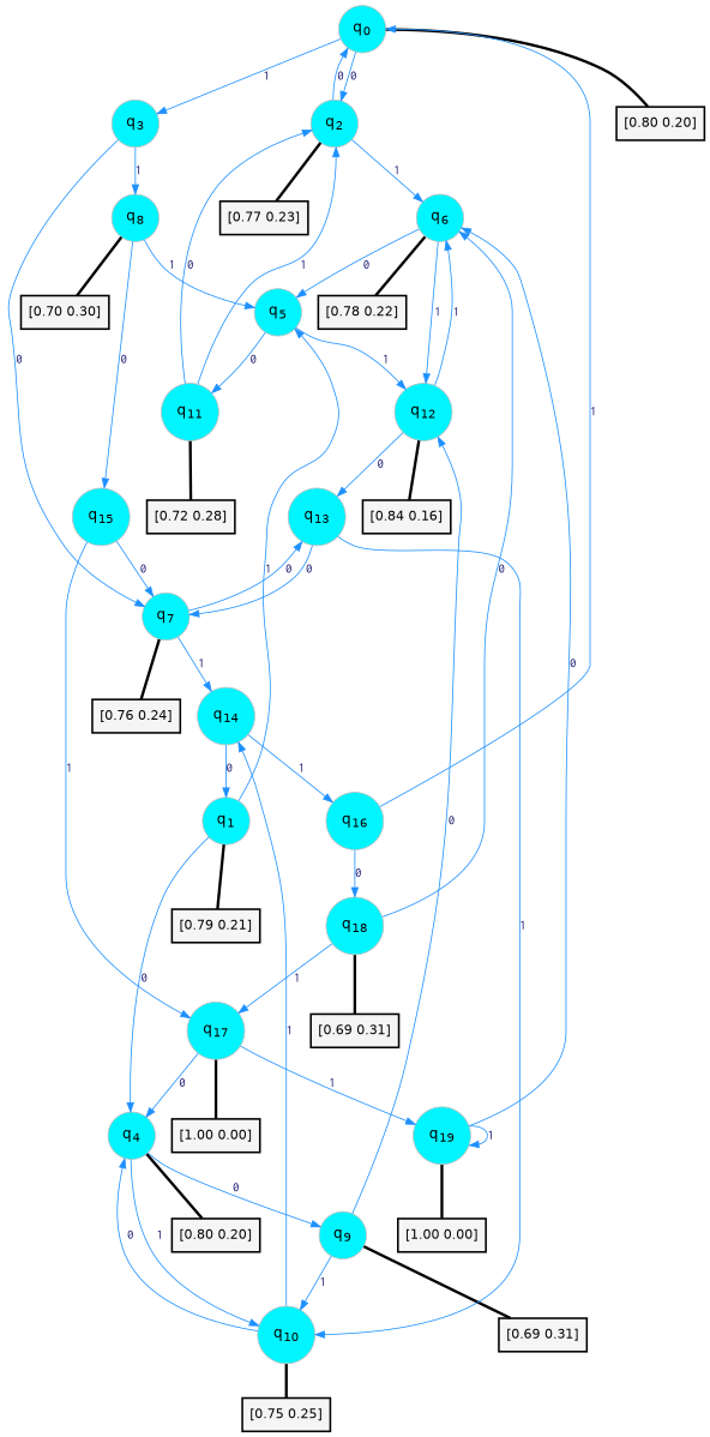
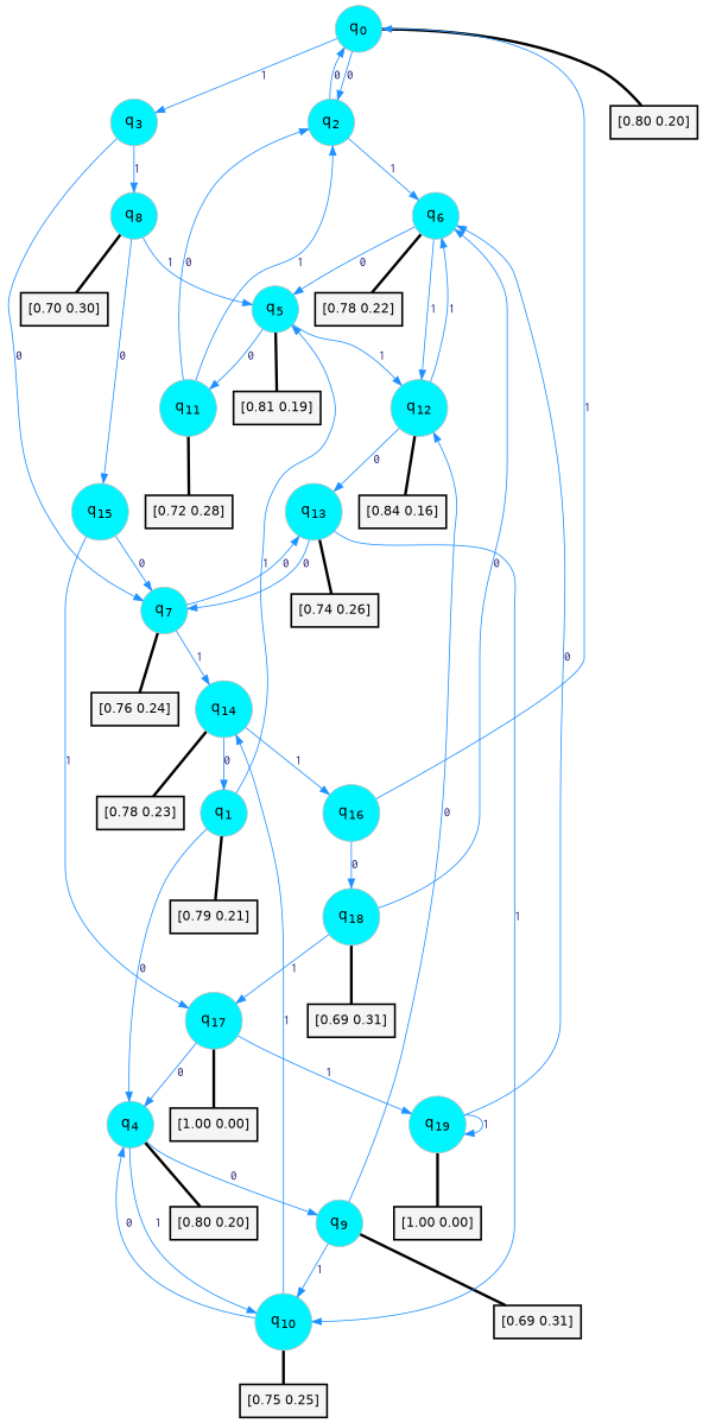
  digraph {
    rankdir=TD
    node [color=gray fillcolor=turquoise1 fontcolor=black fontname=Helvetica fontsize=16 fontweight=bold shape=circle style=filled]
    edge [arrowsize=1 color=dodgerblue1 fontcolor=midnightblue fontname=courier fontweight=bold penwidth=1 style=solid weight=20]
    n1 [label=<q<SUB>0</SUB>>]
    n2 [label=<q<SUB>2</SUB>>]
    n3 [label=<q<SUB>3</SUB>>]
    n4 [color=black fillcolor=whitesmoke fontsize=14 label="[0.80 0.20]" penwidth=2 shape=box]
    n5 [label=<q<SUB>6</SUB>>]
-   n6 [color=black fillcolor=whitesmoke fontsize=14 label="[0.77 0.23]" penwidth=2 shape=box]
    n7 [label=<q<SUB>7</SUB>>]
    n8 [label=<q<SUB>8</SUB>>]
    n9 [label=<q<SUB>1</SUB>>]
    n10 [label=<q<SUB>4</SUB>>]
    n11 [label=<q<SUB>5</SUB>>]
    n12 [color=black fillcolor=whitesmoke fontsize=14 label="[0.79 0.21]" penwidth=2 shape=box]
    n13 [label=<q<SUB>9</SUB>>]
    n14 [label=<q<SUB>10</SUB>>]
    n15 [color=black fillcolor=whitesmoke fontsize=14 label="[0.80 0.20]" penwidth=2 shape=box]
    n16 [label=<q<SUB>11</SUB>>]
    n17 [label=<q<SUB>12</SUB>>]
+   n18 [color=black fillcolor=whitesmoke fontsize=14 label="[0.81 0.19]" penwidth=2 shape=box]
    n19 [color=black fillcolor=whitesmoke fontsize=14 label="[0.78 0.22]" penwidth=2 shape=box]
    n20 [label=<q<SUB>13</SUB>>]
    n21 [label=<q<SUB>14</SUB>>]
    n22 [color=black fillcolor=whitesmoke fontsize=14 label="[0.76 0.24]" penwidth=2 shape=box]
    n23 [label=<q<SUB>15</SUB>>]
    n24 [color=black fillcolor=whitesmoke fontsize=14 label="[0.70 0.30]" penwidth=2 shape=box]
    n25 [color=black fillcolor=whitesmoke fontsize=14 label="[0.69 0.31]" penwidth=2 shape=box]
    n26 [color=black fillcolor=whitesmoke fontsize=14 label="[0.75 0.25]" penwidth=2 shape=box]
    n27 [color=black fillcolor=whitesmoke fontsize=14 label="[0.72 0.28]" penwidth=2 shape=box]
    n28 [color=black fillcolor=whitesmoke fontsize=14 label="[0.84 0.16]" penwidth=2 shape=box]
+   n29 [color=black fillcolor=whitesmoke fontsize=14 label="[0.74 0.26]" penwidth=2 shape=box]
    n30 [label=<q<SUB>16</SUB>>]
+   n31 [color=black fillcolor=whitesmoke fontsize=14 label="[0.78 0.23]" penwidth=2 shape=box]
    n32 [label=<q<SUB>17</SUB>>]
    n33 [label=<q<SUB>18</SUB>>]
    n34 [label=<q<SUB>19</SUB>>]
    n35 [color=black fillcolor=whitesmoke fontsize=14 label="[1.00 0.00]" penwidth=2 shape=box]
    n36 [color=black fillcolor=whitesmoke fontsize=14 label="[0.69 0.31]" penwidth=2 shape=box]
    n37 [color=black fillcolor=whitesmoke fontsize=14 label="[1.00 0.00]" penwidth=2 shape=box]
    n1 -> n2 [label=0]
    n1 -> n3 [label=1]
    n1 -> n4 [arrowhead=none color=black penwidth=3]
    n2 -> n1 [label=0]
    n2 -> n5 [label=1]
-   n2 -> n6 [arrowhead=none color=black penwidth=3]
    n3 -> n7 [label=0]
    n3 -> n8 [label=1]
    n5 -> n11 [label=0]
    n5 -> n17 [label=1]
    n5 -> n19 [arrowhead=none color=black penwidth=3]
    n7 -> n20 [label=0]
    n7 -> n21 [label=1]
    n7 -> n22 [arrowhead=none color=black penwidth=3]
    n8 -> n11 [label=1]
    n8 -> n23 [label=0]
    n8 -> n24 [arrowhead=none color=black penwidth=3]
    n9 -> n10 [label=0]
    n9 -> n11 [label=1]
    n9 -> n12 [arrowhead=none color=black penwidth=3]
    n10 -> n13 [label=0]
    n10 -> n14 [label=1]
    n10 -> n15 [arrowhead=none color=black penwidth=3]
    n11 -> n16 [label=0]
    n11 -> n17 [label=1]
+   n11 -> n18 [arrowhead=none color=black penwidth=3]
    n13 -> n14 [label=1]
    n13 -> n17 [label=0]
    n13 -> n25 [arrowhead=none color=black penwidth=3]
    n14 -> n10 [label=0]
    n14 -> n21 [label=1]
    n14 -> n26 [arrowhead=none color=black penwidth=3]
    n16 -> n2 [label=0]
    n16 -> n2 [label=1]
    n16 -> n27 [arrowhead=none color=black penwidth=3]
    n17 -> n5 [label=1]
    n17 -> n20 [label=0]
    n17 -> n28 [arrowhead=none color=black penwidth=3]
    n20 -> n7 [label=0]
    n20 -> n14 [label=1]
+   n20 -> n29 [arrowhead=none color=black penwidth=3]
    n21 -> n9 [label=0]
    n21 -> n30 [label=1]
+   n21 -> n31 [arrowhead=none color=black penwidth=3]
    n23 -> n7 [label=0]
    n23 -> n32 [label=1]
    n30 -> n1 [label=1]
    n30 -> n33 [label=0]
    n32 -> n10 [label=0]
    n32 -> n34 [label=1]
    n32 -> n35 [arrowhead=none color=black penwidth=3]
    n33 -> n5 [label=0]
    n33 -> n32 [label=1]
    n33 -> n36 [arrowhead=none color=black penwidth=3]
    n34 -> n5 [label=0]
    n34 -> n34 [label=1]
    n34 -> n37 [arrowhead=none color=black penwidth=3]
  }
